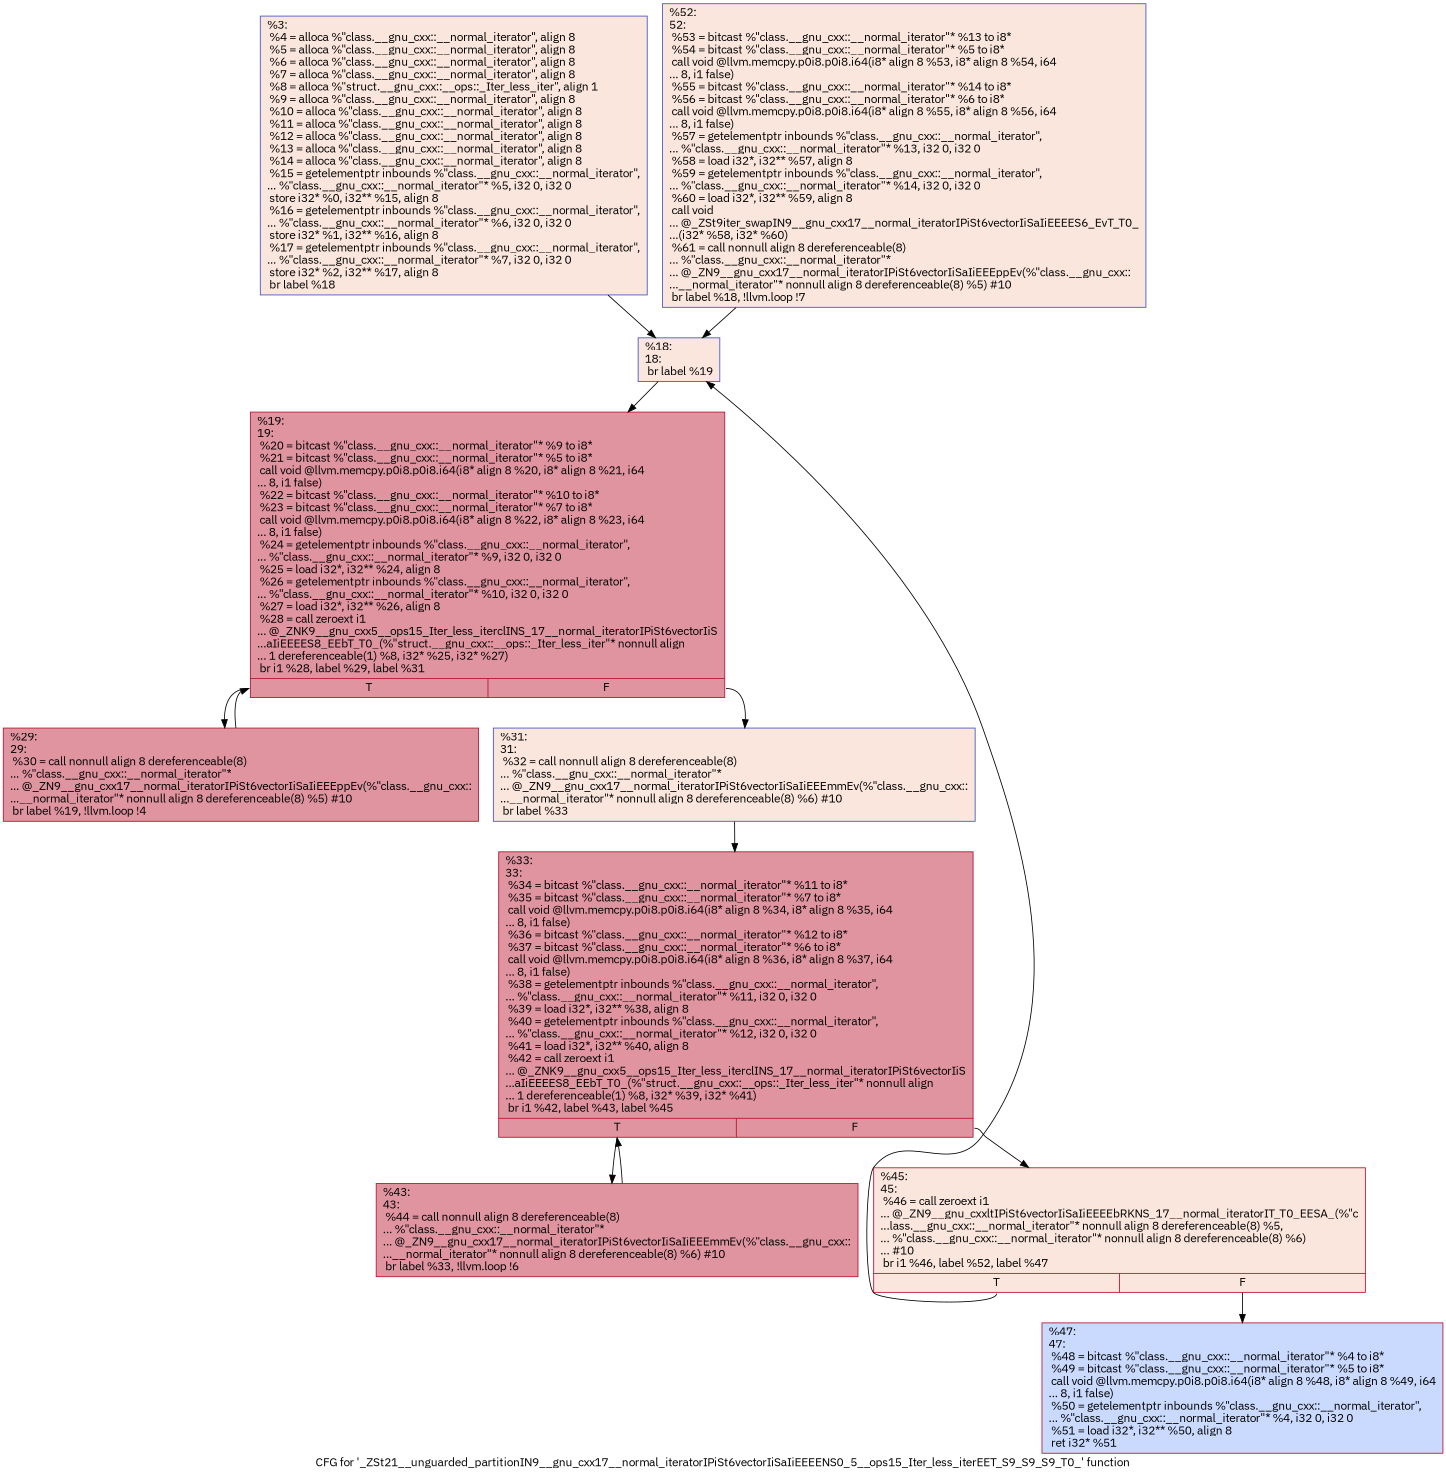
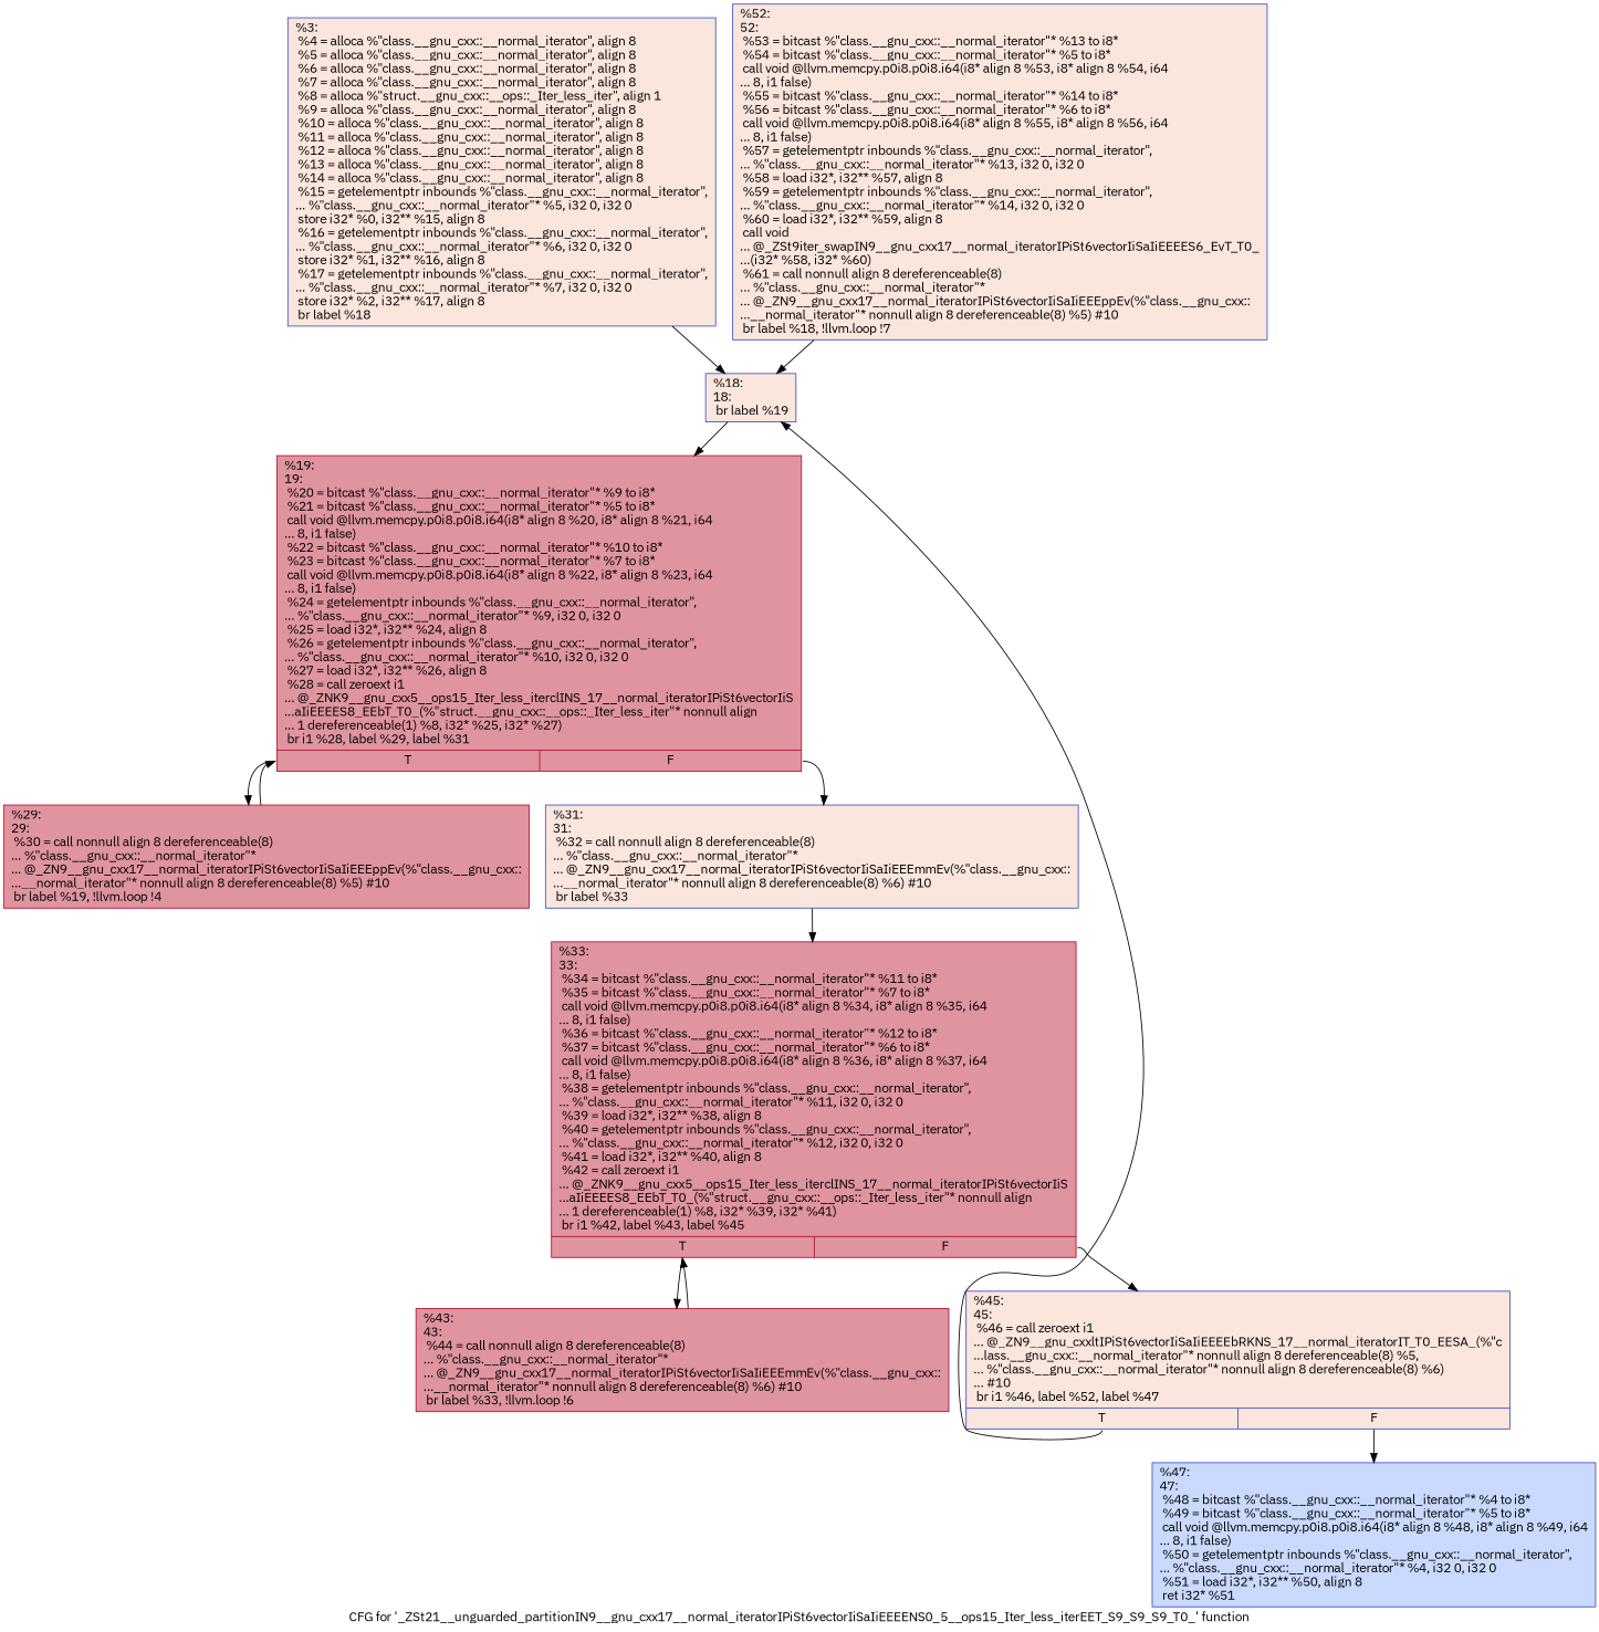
  digraph {
    fontname="IBM Plex Sans"
    label="CFG for '_ZSt21__unguarded_partitionIN9__gnu_cxx17__normal_iteratorIPiSt6vectorIiSaIiEEEENS0_5__ops15_Iter_less_iterEET_S9_S9_S9_T0_' function"
    node [color="#3d50c3ff" fillcolor="#f3c7b170" fontname="IBM Plex Sans" shape=record style=filled]
    edge [fontname="IBM Plex Sans"]
    n1 [label="{%3:\l  %4 = alloca %\"class.__gnu_cxx::__normal_iterator\", align 8\l  %5 = alloca %\"class.__gnu_cxx::__normal_iterator\", align 8\l  %6 = alloca %\"class.__gnu_cxx::__normal_iterator\", align 8\l  %7 = alloca %\"class.__gnu_cxx::__normal_iterator\", align 8\l  %8 = alloca %\"struct.__gnu_cxx::__ops::_Iter_less_iter\", align 1\l  %9 = alloca %\"class.__gnu_cxx::__normal_iterator\", align 8\l  %10 = alloca %\"class.__gnu_cxx::__normal_iterator\", align 8\l  %11 = alloca %\"class.__gnu_cxx::__normal_iterator\", align 8\l  %12 = alloca %\"class.__gnu_cxx::__normal_iterator\", align 8\l  %13 = alloca %\"class.__gnu_cxx::__normal_iterator\", align 8\l  %14 = alloca %\"class.__gnu_cxx::__normal_iterator\", align 8\l  %15 = getelementptr inbounds %\"class.__gnu_cxx::__normal_iterator\",\l... %\"class.__gnu_cxx::__normal_iterator\"* %5, i32 0, i32 0\l  store i32* %0, i32** %15, align 8\l  %16 = getelementptr inbounds %\"class.__gnu_cxx::__normal_iterator\",\l... %\"class.__gnu_cxx::__normal_iterator\"* %6, i32 0, i32 0\l  store i32* %1, i32** %16, align 8\l  %17 = getelementptr inbounds %\"class.__gnu_cxx::__normal_iterator\",\l... %\"class.__gnu_cxx::__normal_iterator\"* %7, i32 0, i32 0\l  store i32* %2, i32** %17, align 8\l  br label %18\l}"]
    n2 [label="{%18:\l18:                                               \l  br label %19\l}"]
    n3 [color="#b70d28ff" fillcolor="#b70d2870" label="{%19:\l19:                                               \l  %20 = bitcast %\"class.__gnu_cxx::__normal_iterator\"* %9 to i8*\l  %21 = bitcast %\"class.__gnu_cxx::__normal_iterator\"* %5 to i8*\l  call void @llvm.memcpy.p0i8.p0i8.i64(i8* align 8 %20, i8* align 8 %21, i64\l... 8, i1 false)\l  %22 = bitcast %\"class.__gnu_cxx::__normal_iterator\"* %10 to i8*\l  %23 = bitcast %\"class.__gnu_cxx::__normal_iterator\"* %7 to i8*\l  call void @llvm.memcpy.p0i8.p0i8.i64(i8* align 8 %22, i8* align 8 %23, i64\l... 8, i1 false)\l  %24 = getelementptr inbounds %\"class.__gnu_cxx::__normal_iterator\",\l... %\"class.__gnu_cxx::__normal_iterator\"* %9, i32 0, i32 0\l  %25 = load i32*, i32** %24, align 8\l  %26 = getelementptr inbounds %\"class.__gnu_cxx::__normal_iterator\",\l... %\"class.__gnu_cxx::__normal_iterator\"* %10, i32 0, i32 0\l  %27 = load i32*, i32** %26, align 8\l  %28 = call zeroext i1\l... @_ZNK9__gnu_cxx5__ops15_Iter_less_iterclINS_17__normal_iteratorIPiSt6vectorIiS\l...aIiEEEES8_EEbT_T0_(%\"struct.__gnu_cxx::__ops::_Iter_less_iter\"* nonnull align\l... 1 dereferenceable(1) %8, i32* %25, i32* %27)\l  br i1 %28, label %29, label %31\l|{<s0>T|<s1>F}}"]
    n4 [color="#b70d28ff" fillcolor="#b70d2870" label="{%29:\l29:                                               \l  %30 = call nonnull align 8 dereferenceable(8)\l... %\"class.__gnu_cxx::__normal_iterator\"*\l... @_ZN9__gnu_cxx17__normal_iteratorIPiSt6vectorIiSaIiEEEppEv(%\"class.__gnu_cxx::\l...__normal_iterator\"* nonnull align 8 dereferenceable(8) %5) #10\l  br label %19, !llvm.loop !4\l}"]
    n5 [label="{%31:\l31:                                               \l  %32 = call nonnull align 8 dereferenceable(8)\l... %\"class.__gnu_cxx::__normal_iterator\"*\l... @_ZN9__gnu_cxx17__normal_iteratorIPiSt6vectorIiSaIiEEEmmEv(%\"class.__gnu_cxx::\l...__normal_iterator\"* nonnull align 8 dereferenceable(8) %6) #10\l  br label %33\l}"]
    n6 [color="#b70d28ff" fillcolor="#b70d2870" label="{%33:\l33:                                               \l  %34 = bitcast %\"class.__gnu_cxx::__normal_iterator\"* %11 to i8*\l  %35 = bitcast %\"class.__gnu_cxx::__normal_iterator\"* %7 to i8*\l  call void @llvm.memcpy.p0i8.p0i8.i64(i8* align 8 %34, i8* align 8 %35, i64\l... 8, i1 false)\l  %36 = bitcast %\"class.__gnu_cxx::__normal_iterator\"* %12 to i8*\l  %37 = bitcast %\"class.__gnu_cxx::__normal_iterator\"* %6 to i8*\l  call void @llvm.memcpy.p0i8.p0i8.i64(i8* align 8 %36, i8* align 8 %37, i64\l... 8, i1 false)\l  %38 = getelementptr inbounds %\"class.__gnu_cxx::__normal_iterator\",\l... %\"class.__gnu_cxx::__normal_iterator\"* %11, i32 0, i32 0\l  %39 = load i32*, i32** %38, align 8\l  %40 = getelementptr inbounds %\"class.__gnu_cxx::__normal_iterator\",\l... %\"class.__gnu_cxx::__normal_iterator\"* %12, i32 0, i32 0\l  %41 = load i32*, i32** %40, align 8\l  %42 = call zeroext i1\l... @_ZNK9__gnu_cxx5__ops15_Iter_less_iterclINS_17__normal_iteratorIPiSt6vectorIiS\l...aIiEEEES8_EEbT_T0_(%\"struct.__gnu_cxx::__ops::_Iter_less_iter\"* nonnull align\l... 1 dereferenceable(1) %8, i32* %39, i32* %41)\l  br i1 %42, label %43, label %45\l|{<s0>T|<s1>F}}"]
    n7 [color="#b70d28ff" fillcolor="#b70d2870" label="{%43:\l43:                                               \l  %44 = call nonnull align 8 dereferenceable(8)\l... %\"class.__gnu_cxx::__normal_iterator\"*\l... @_ZN9__gnu_cxx17__normal_iteratorIPiSt6vectorIiSaIiEEEmmEv(%\"class.__gnu_cxx::\l...__normal_iterator\"* nonnull align 8 dereferenceable(8) %6) #10\l  br label %33, !llvm.loop !6\l}"]
-   n8 [color="#b70d28ff" label="{%45:\l45:                                               \l  %46 = call zeroext i1\l... @_ZN9__gnu_cxxltIPiSt6vectorIiSaIiEEEEbRKNS_17__normal_iteratorIT_T0_EESA_(%\"c\l...lass.__gnu_cxx::__normal_iterator\"* nonnull align 8 dereferenceable(8) %5,\l... %\"class.__gnu_cxx::__normal_iterator\"* nonnull align 8 dereferenceable(8) %6)\l... #10\l  br i1 %46, label %52, label %47\l|{<s0>T|<s1>F}}"]
-   n9 [color="#b70d28ff" fillcolor="#88abfd70" label="{%47:\l47:                                               \l  %48 = bitcast %\"class.__gnu_cxx::__normal_iterator\"* %4 to i8*\l  %49 = bitcast %\"class.__gnu_cxx::__normal_iterator\"* %5 to i8*\l  call void @llvm.memcpy.p0i8.p0i8.i64(i8* align 8 %48, i8* align 8 %49, i64\l... 8, i1 false)\l  %50 = getelementptr inbounds %\"class.__gnu_cxx::__normal_iterator\",\l... %\"class.__gnu_cxx::__normal_iterator\"* %4, i32 0, i32 0\l  %51 = load i32*, i32** %50, align 8\l  ret i32* %51\l}"]
+   n8 [label="{%45:\l45:                                               \l  %46 = call zeroext i1\l... @_ZN9__gnu_cxxltIPiSt6vectorIiSaIiEEEEbRKNS_17__normal_iteratorIT_T0_EESA_(%\"c\l...lass.__gnu_cxx::__normal_iterator\"* nonnull align 8 dereferenceable(8) %5,\l... %\"class.__gnu_cxx::__normal_iterator\"* nonnull align 8 dereferenceable(8) %6)\l... #10\l  br i1 %46, label %52, label %47\l|{<s0>T|<s1>F}}"]
+   n9 [fillcolor="#88abfd70" label="{%47:\l47:                                               \l  %48 = bitcast %\"class.__gnu_cxx::__normal_iterator\"* %4 to i8*\l  %49 = bitcast %\"class.__gnu_cxx::__normal_iterator\"* %5 to i8*\l  call void @llvm.memcpy.p0i8.p0i8.i64(i8* align 8 %48, i8* align 8 %49, i64\l... 8, i1 false)\l  %50 = getelementptr inbounds %\"class.__gnu_cxx::__normal_iterator\",\l... %\"class.__gnu_cxx::__normal_iterator\"* %4, i32 0, i32 0\l  %51 = load i32*, i32** %50, align 8\l  ret i32* %51\l}"]
    n10 [label="{%52:\l52:                                               \l  %53 = bitcast %\"class.__gnu_cxx::__normal_iterator\"* %13 to i8*\l  %54 = bitcast %\"class.__gnu_cxx::__normal_iterator\"* %5 to i8*\l  call void @llvm.memcpy.p0i8.p0i8.i64(i8* align 8 %53, i8* align 8 %54, i64\l... 8, i1 false)\l  %55 = bitcast %\"class.__gnu_cxx::__normal_iterator\"* %14 to i8*\l  %56 = bitcast %\"class.__gnu_cxx::__normal_iterator\"* %6 to i8*\l  call void @llvm.memcpy.p0i8.p0i8.i64(i8* align 8 %55, i8* align 8 %56, i64\l... 8, i1 false)\l  %57 = getelementptr inbounds %\"class.__gnu_cxx::__normal_iterator\",\l... %\"class.__gnu_cxx::__normal_iterator\"* %13, i32 0, i32 0\l  %58 = load i32*, i32** %57, align 8\l  %59 = getelementptr inbounds %\"class.__gnu_cxx::__normal_iterator\",\l... %\"class.__gnu_cxx::__normal_iterator\"* %14, i32 0, i32 0\l  %60 = load i32*, i32** %59, align 8\l  call void\l... @_ZSt9iter_swapIN9__gnu_cxx17__normal_iteratorIPiSt6vectorIiSaIiEEEES6_EvT_T0_\l...(i32* %58, i32* %60)\l  %61 = call nonnull align 8 dereferenceable(8)\l... %\"class.__gnu_cxx::__normal_iterator\"*\l... @_ZN9__gnu_cxx17__normal_iteratorIPiSt6vectorIiSaIiEEEppEv(%\"class.__gnu_cxx::\l...__normal_iterator\"* nonnull align 8 dereferenceable(8) %5) #10\l  br label %18, !llvm.loop !7\l}"]
    n1 -> n2
    n2 -> n3
    n3 -> n4 [tailport=s0]
    n3 -> n5 [tailport=s1]
    n4 -> n3
    n5 -> n6
    n6 -> n7 [tailport=s0]
    n6 -> n8 [tailport=s1]
    n7 -> n6
    n8 -> n2 [tailport=s0]
    n8 -> n9 [tailport=s1]
    n10 -> n2
  }
